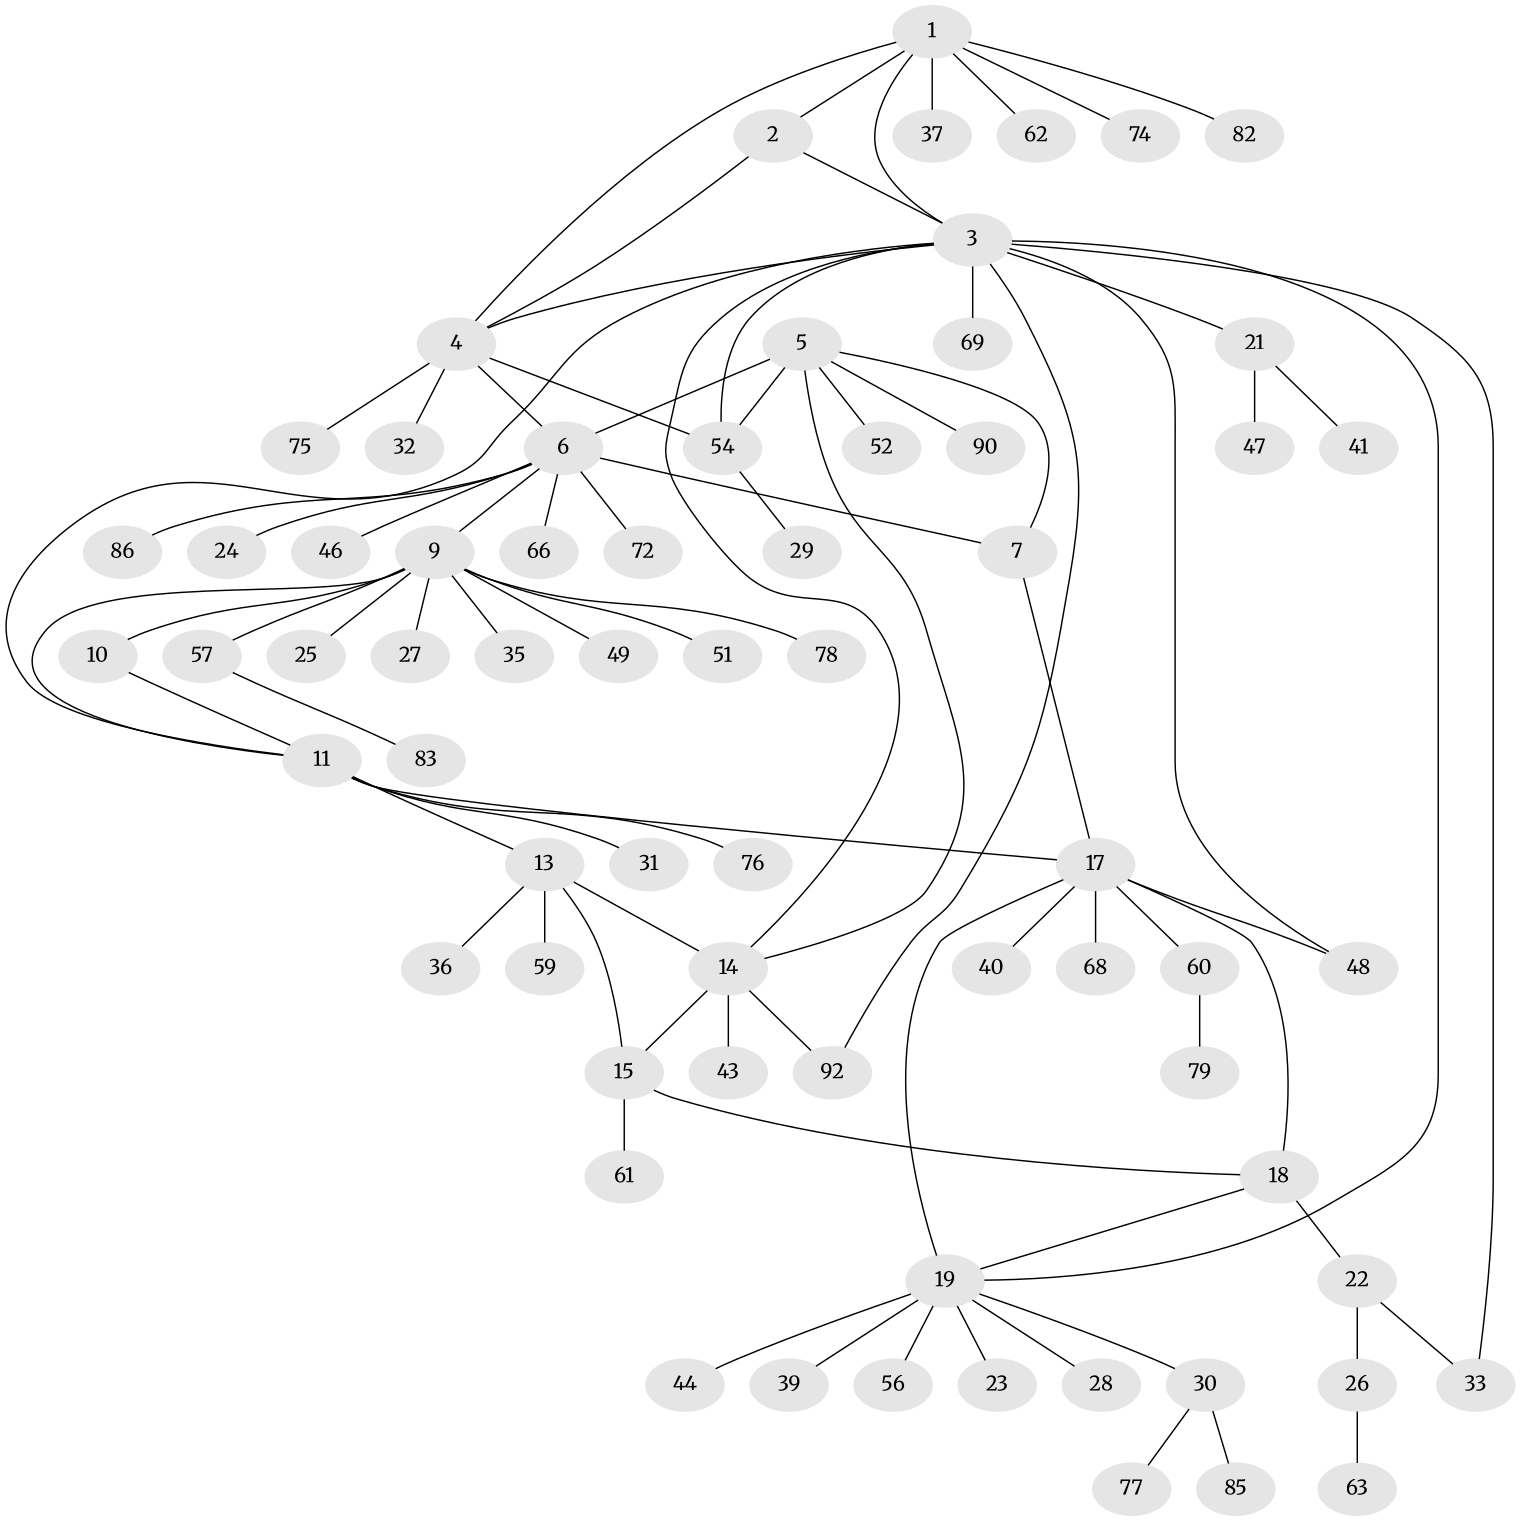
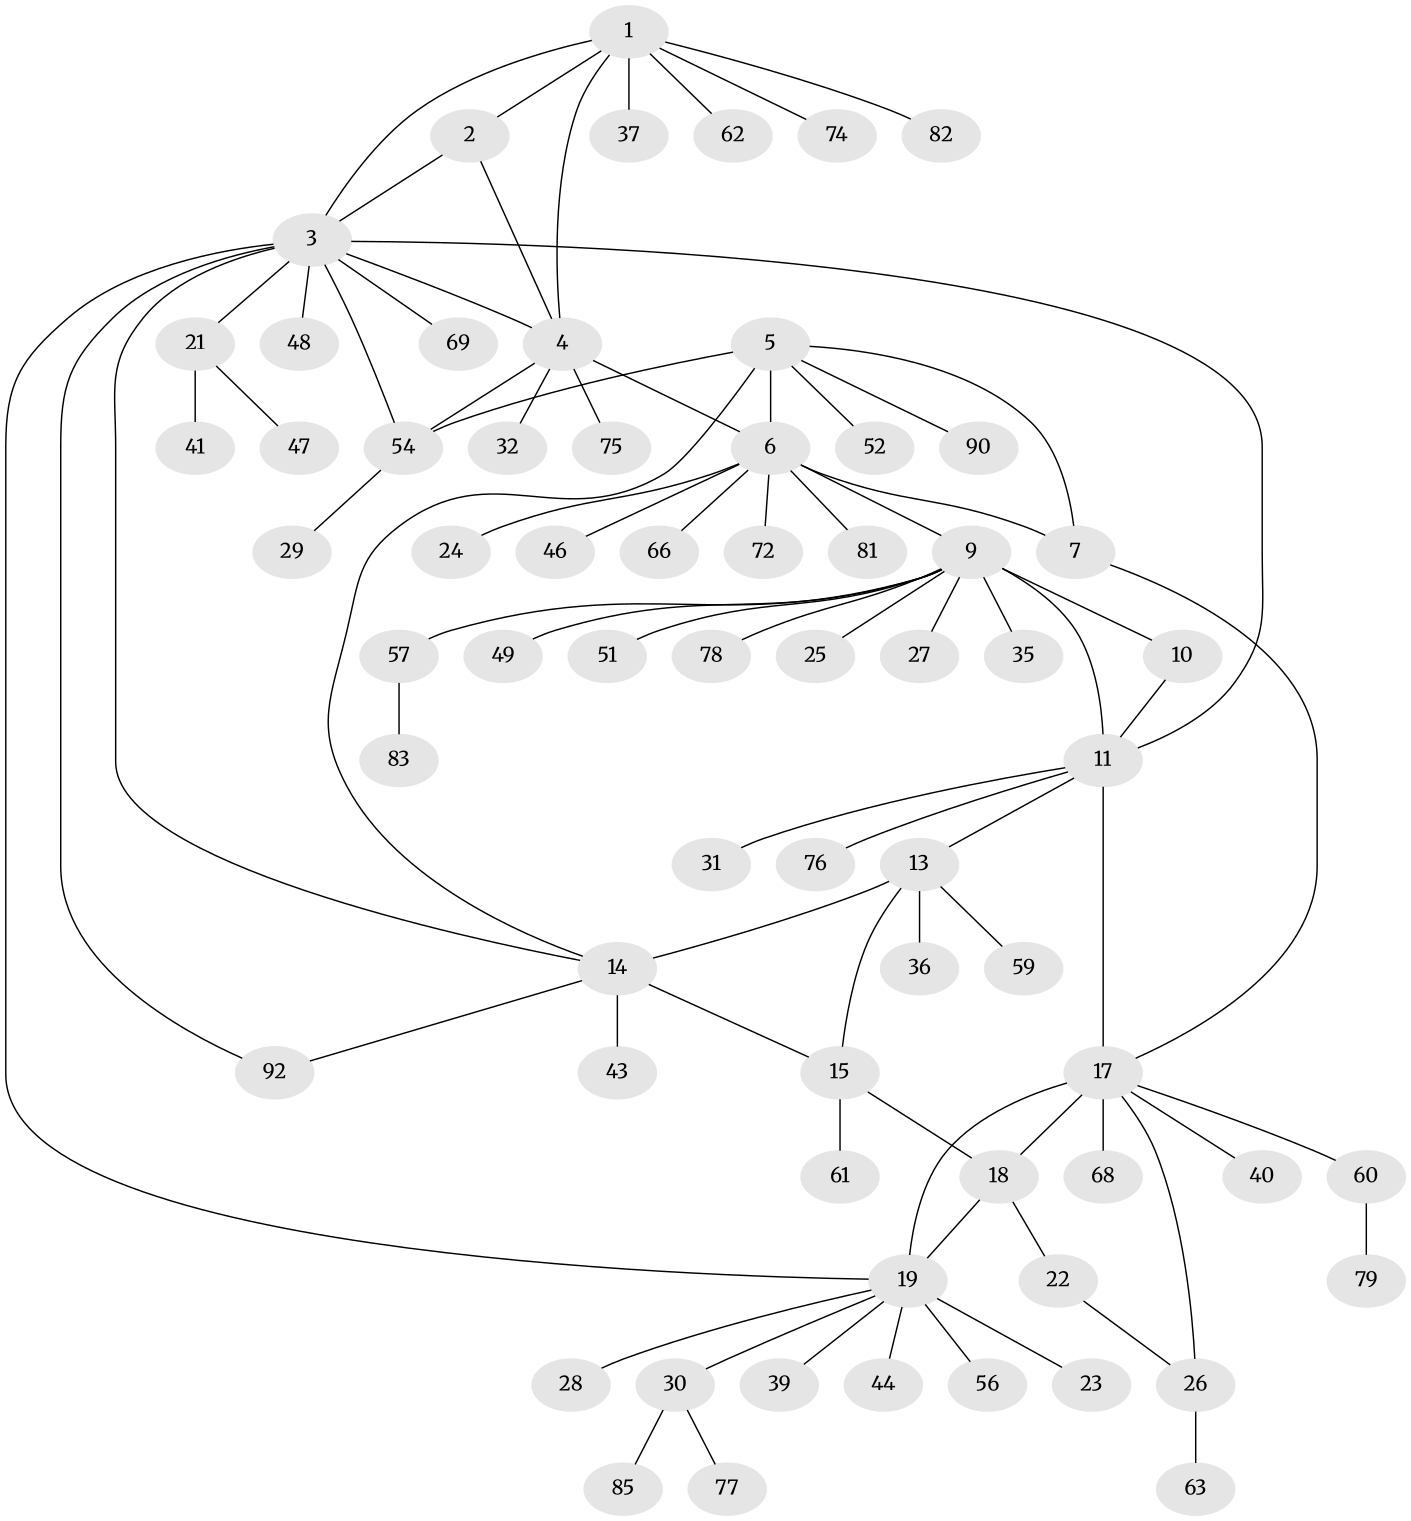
  graph {
    fontname=Merriweather
    node [color=gray90 fontname=Merriweather style=filled]
    edge [fontname=Merriweather]
    1 [super="+42"]
    2 [super="+83"]
    3 [super="+58"]
    4 [super="+70"]
    37 [super="+65"]
    62
    74
    82
    11 [super="+88"]
    14 [super="+89"]
    19 [super="+80"]
    21 [super="+87"]
-   33
    48
    54
    69
    92
    6 [super="+8"]
    32
    75
    17 [super="+20"]
    13 [super="+16"]
    31
    76
    15 [super="+38"]
    43
    23
    28
    30 [super="+50"]
    39 [super="+67"]
    44
    56
    41 [super="+45"]
    47 [super="+86"]
    29
    7 [super="+71"]
    9 [super="+12"]
    24 [super="+53"]
    46
    66
    72
-   81 [label=86]
+   81
    5 [super="+34"]
    52
    90
    10
    25
    27
    35
    49 [super="+55"]
    51
    57
    78
    18
    40
    60
    n57 [label=68]
    n58 [label=83 super="+84"]
    36
    59
    61
    22 [super="+68"]
    79
    26 [super="+91"]
    77
    85
    63
    1 -- 2
    1 -- 3
    1 -- 4
    1 -- 37
    1 -- 62
    1 -- 74
    1 -- 82
    2 -- 3
    2 -- 4
    3 -- 4
    3 -- 11
    3 -- 14
    3 -- 19
    3 -- 21
-   3 -- 33
    3 -- 48 [weight=2]
    3 -- 54
    3 -- 69
    3 -- 92
    4 -- 54
    4 -- 6
    4 -- 32
    4 -- 75
    11 -- 17 [weight=2]
    11 -- 13
    11 -- 31
    11 -- 76
    14 -- 92
    14 -- 15
    14 -- 43
    19 -- 23
    19 -- 28
    19 -- 30
    19 -- 39
    19 -- 44
    19 -- 56
    21 -- 41
    21 -- 47
    54 -- 29
    6 -- 7 [weight=2]
    6 -- 9
    6 -- 24
    6 -- 46
    6 -- 66
    6 -- 72
    6 -- 81
    17 -- 19 [weight=2]
-   17 -- 48
+   17 -- 26
    17 -- 18 [weight=2]
    17 -- 40
    17 -- 60
    17 -- n57
    13 -- 14 [weight=2]
    13 -- 15 [weight=2]
    13 -- 36
    13 -- 59
    15 -- 18
    15 -- 61
    30 -- 77
    30 -- 85
    7 -- 17
    9 -- 11 [weight=2]
    9 -- 10 [weight=2]
    9 -- 25
    9 -- 27
    9 -- 35
    9 -- 49
    9 -- 51
    9 -- 57
    9 -- 78
    5 -- 14
    5 -- 54
    5 -- 6 [weight=2]
    5 -- 7
    5 -- 52
    5 -- 90
    10 -- 11
    57 -- n58
    18 -- 19
    18 -- 22
    60 -- 79
-   22 -- 33
    22 -- 26
    26 -- 63
  }
